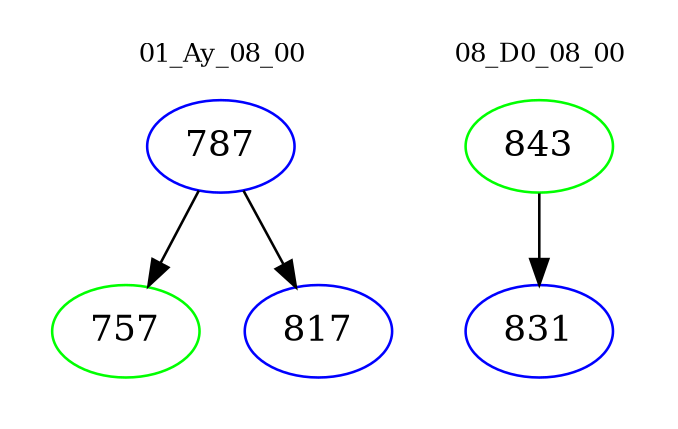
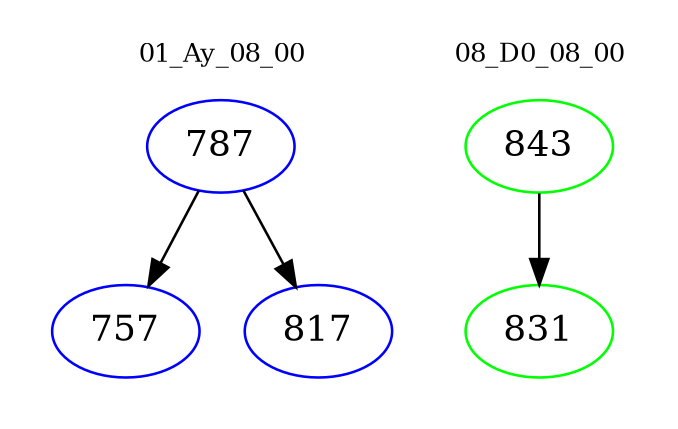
  digraph {
    node [color=green]
    edge [color=black]
    n1 [color=blue label=787]
-   n2 [label=757]
+   n2 [color=blue label=757]
    n3 [color=blue label=817]
    n4 [label=843]
-   n5 [color=blue label=831]
+   n5 [label=831]
    subgraph cluster_1 {
      color=white
      fontsize=10
      label="01_Ay_08_00"
      n1
      n2
      n3
    }
    subgraph cluster_2 {
      color=white
      fontsize=10
      label="08_D0_08_00"
      n4
      n5
    }
    n1 -> n2
    n1 -> n3
    n4 -> n5
  }
